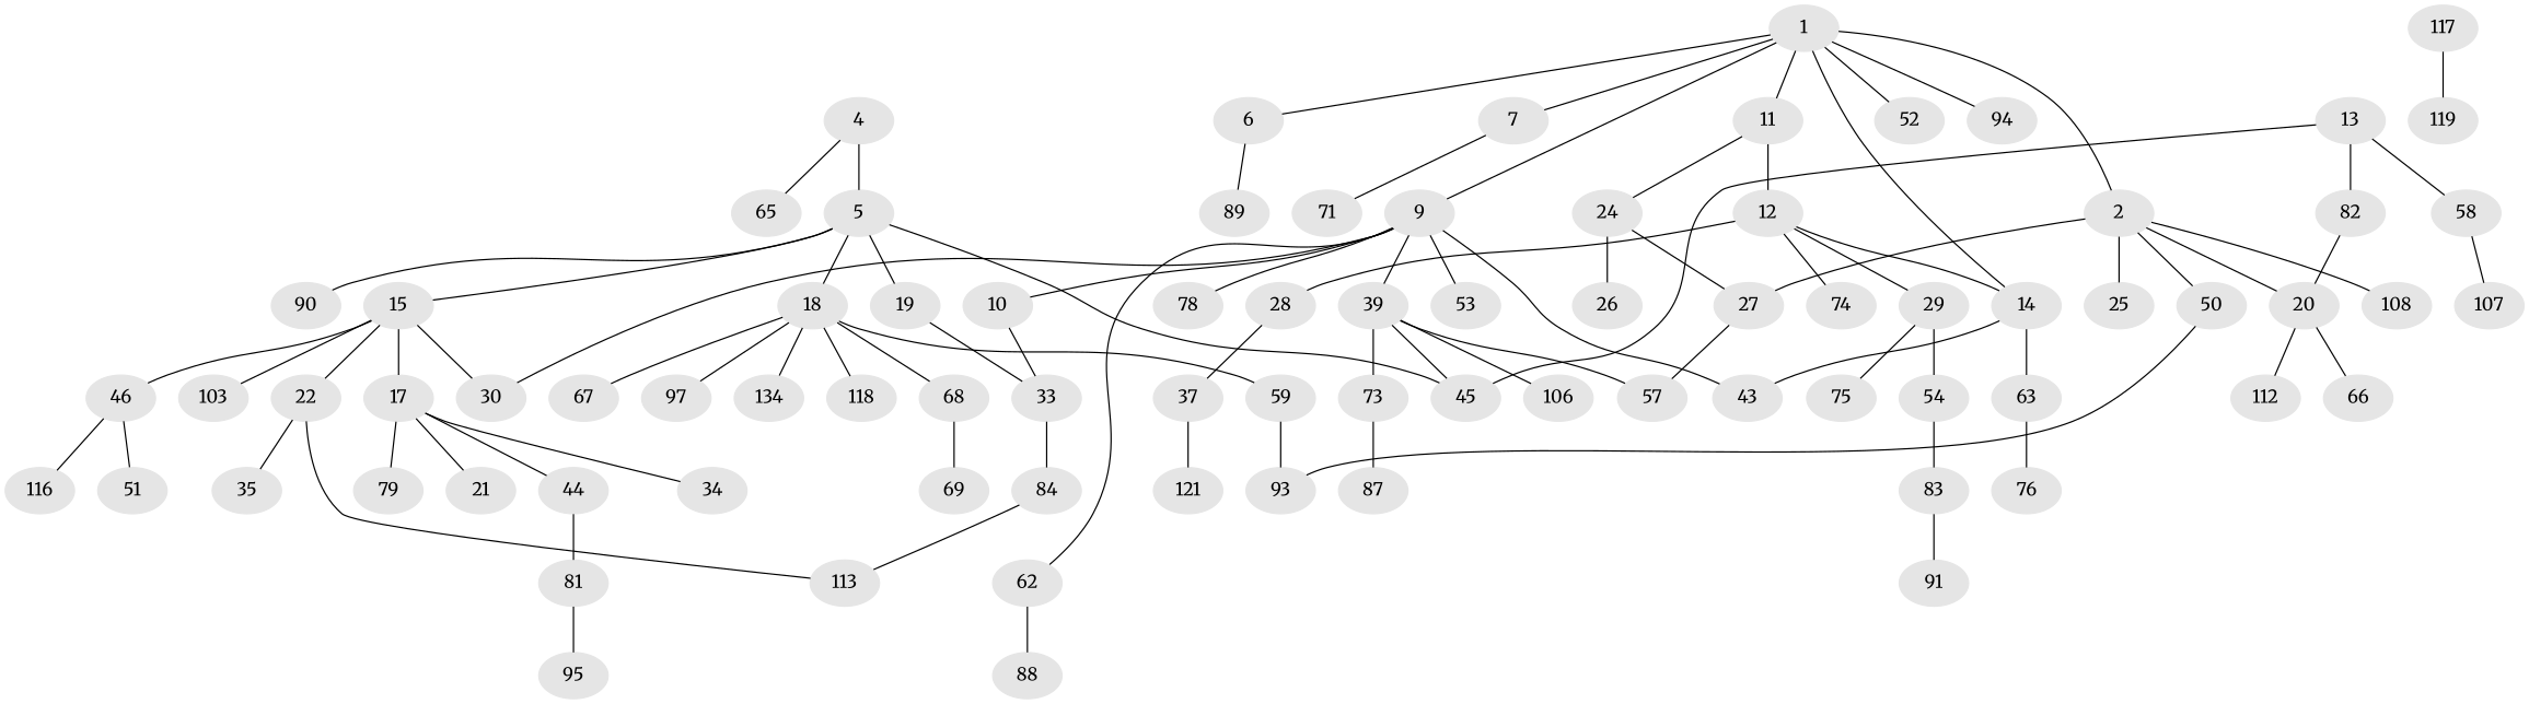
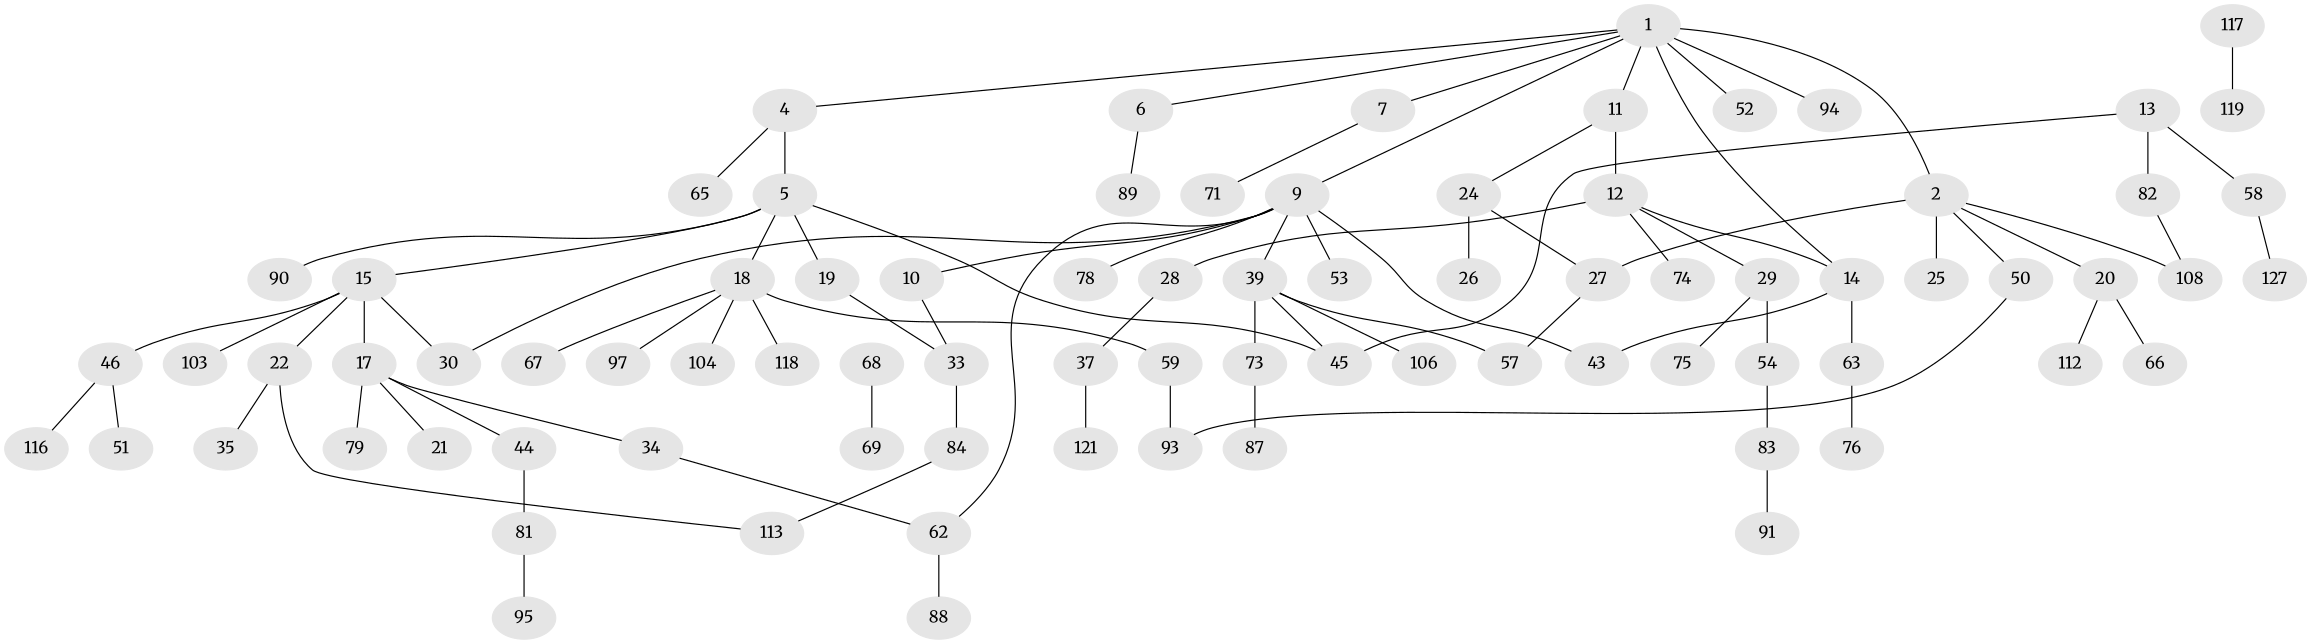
  graph {
    fontname=Merriweather
    node [color=gray90 fontname=Merriweather style=filled]
    edge [fontname=Merriweather]
    1 [super="+3"]
    2 [super="+86"]
    4
    6
    7 [super="+110"]
    9 [super="+32"]
    11 [super="+48"]
    14 [super="+101"]
    52 [super="+120"]
    94
    20 [super="+56"]
    25 [super="+85"]
    27 [super="+40"]
    50 [super="+105"]
    108
    5 [super="+8"]
    65 [super="+72"]
    89
    71
    10
    30
    39 [super="+64"]
    43 [super="+55"]
    53 [super="+115"]
    62 [super="+100"]
    78
    12 [super="+41"]
    24
    13 [super="+114"]
    45
    58 [super="+99"]
    82
    n33 [label=63 super="+68"]
    66 [super="+98"]
    112
    57 [super="+102"]
    93 [super="+109"]
    15 [super="+16"]
    18 [super="+49"]
    19 [super="+23"]
    90
    17 [super="+70"]
    22 [super="+31"]
    46 [super="+77"]
    103
    59 [super="+80"]
    n47 [label=68 super="+63"]
    67
    97
-   104 [label=134]
+   104
    118
    33 [super="+36"]
    73
    106 [super="+111"]
    88
    84
    28
    29
    74 [super="+92"]
    26 [super="+47"]
    37 [super="+42"]
    54
    75 [super="+122"]
-   107
+   107 [label=127]
    76
    21
    34
    44
    79
    35 [super="+38"]
    113 [super="+123"]
    51
    116
    81
    69
    121
    83
    87
    95
    91 [super="+125"]
    119 [super="+124"]
    117
    1 -- 2 [weight=2]
+   1 -- 4
    1 -- 6
    1 -- 7
    1 -- 9
    1 -- 11
    1 -- 14
    1 -- 52
    1 -- 94
    2 -- 20
    2 -- 25
    2 -- 27
    2 -- 50
    2 -- 108
    4 -- 5
    4 -- 65
    6 -- 89
    7 -- 71
    9 -- 10
    9 -- 30
    9 -- 39
    9 -- 43
    9 -- 53
    9 -- 62
    9 -- 78
    11 -- 12
    11 -- 24
    14 -- 43
    14 -- n33
    20 -- 66
    20 -- 112
    27 -- 57
    50 -- 93
    5 -- 45
    5 -- 15
    5 -- 18
    5 -- 19
    5 -- 90
    10 -- 33
    39 -- 45
    39 -- 57
    39 -- 73
    39 -- 106
    62 -- 88
    12 -- 14
    12 -- 28
    12 -- 29
    12 -- 74
    24 -- 27
    24 -- 26
    13 -- 45
    13 -- 58
    13 -- 82
    58 -- 107
-   82 -- 20
+   82 -- 108
    n33 -- 76
    15 -- 30
    15 -- 17
    15 -- 22
    15 -- 46
    15 -- 103
    18 -- 59
-   18 -- n47
    18 -- 67
    18 -- 97
    18 -- 104
    18 -- 118
    19 -- 33
    17 -- 21
    17 -- 34
    17 -- 44
    17 -- 79
    22 -- 35
    22 -- 113
    46 -- 51
    46 -- 116
    59 -- 93
    n47 -- 69
    33 -- 84
    73 -- 87
    84 -- 113
    28 -- 37
    29 -- 54
    29 -- 75
    37 -- 121
    54 -- 83
+   34 -- 62
    44 -- 81
    81 -- 95
    83 -- 91
    117 -- 119
  }
